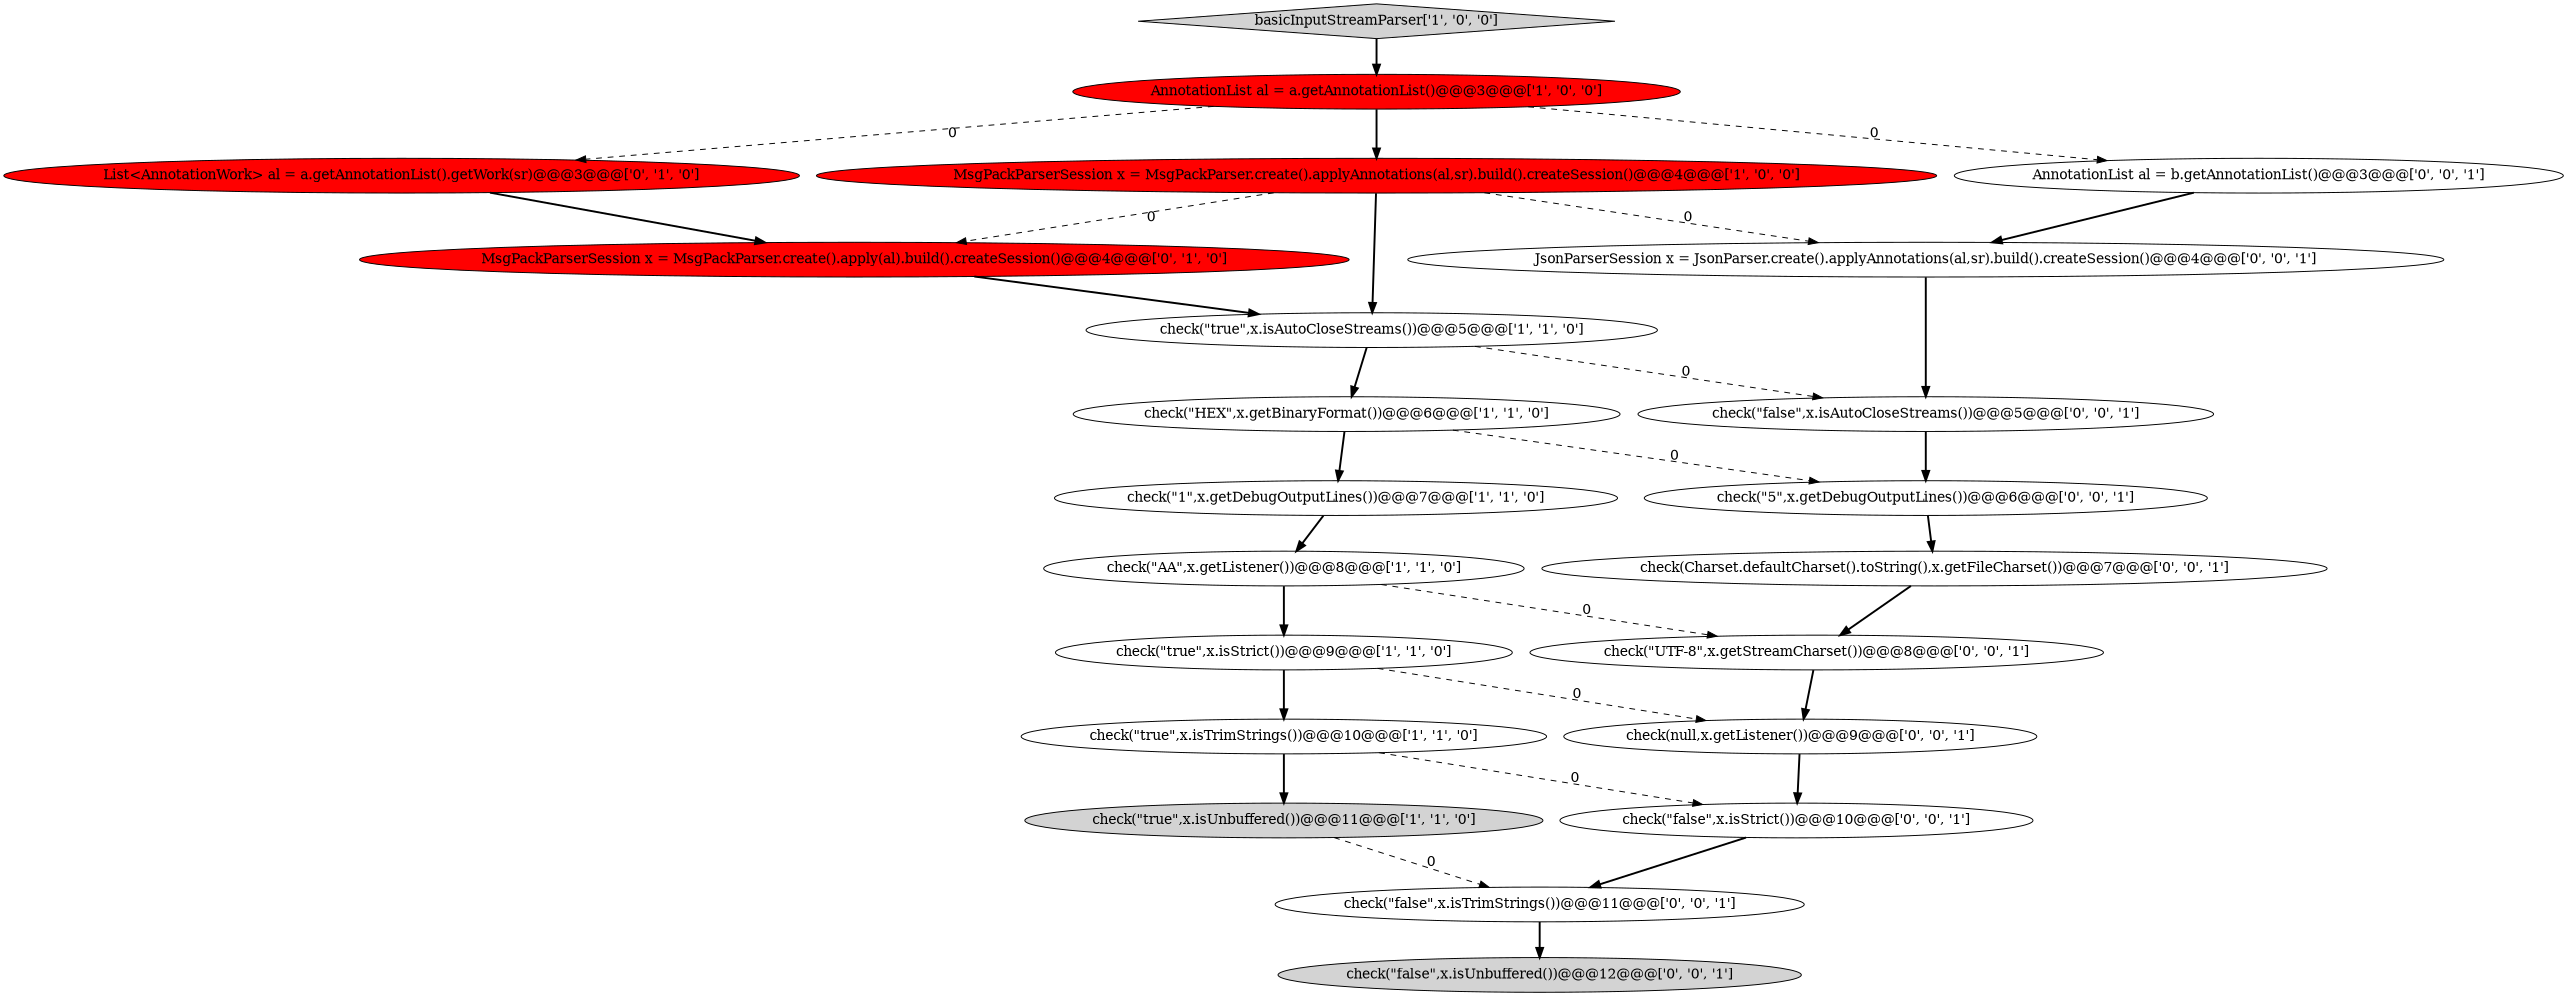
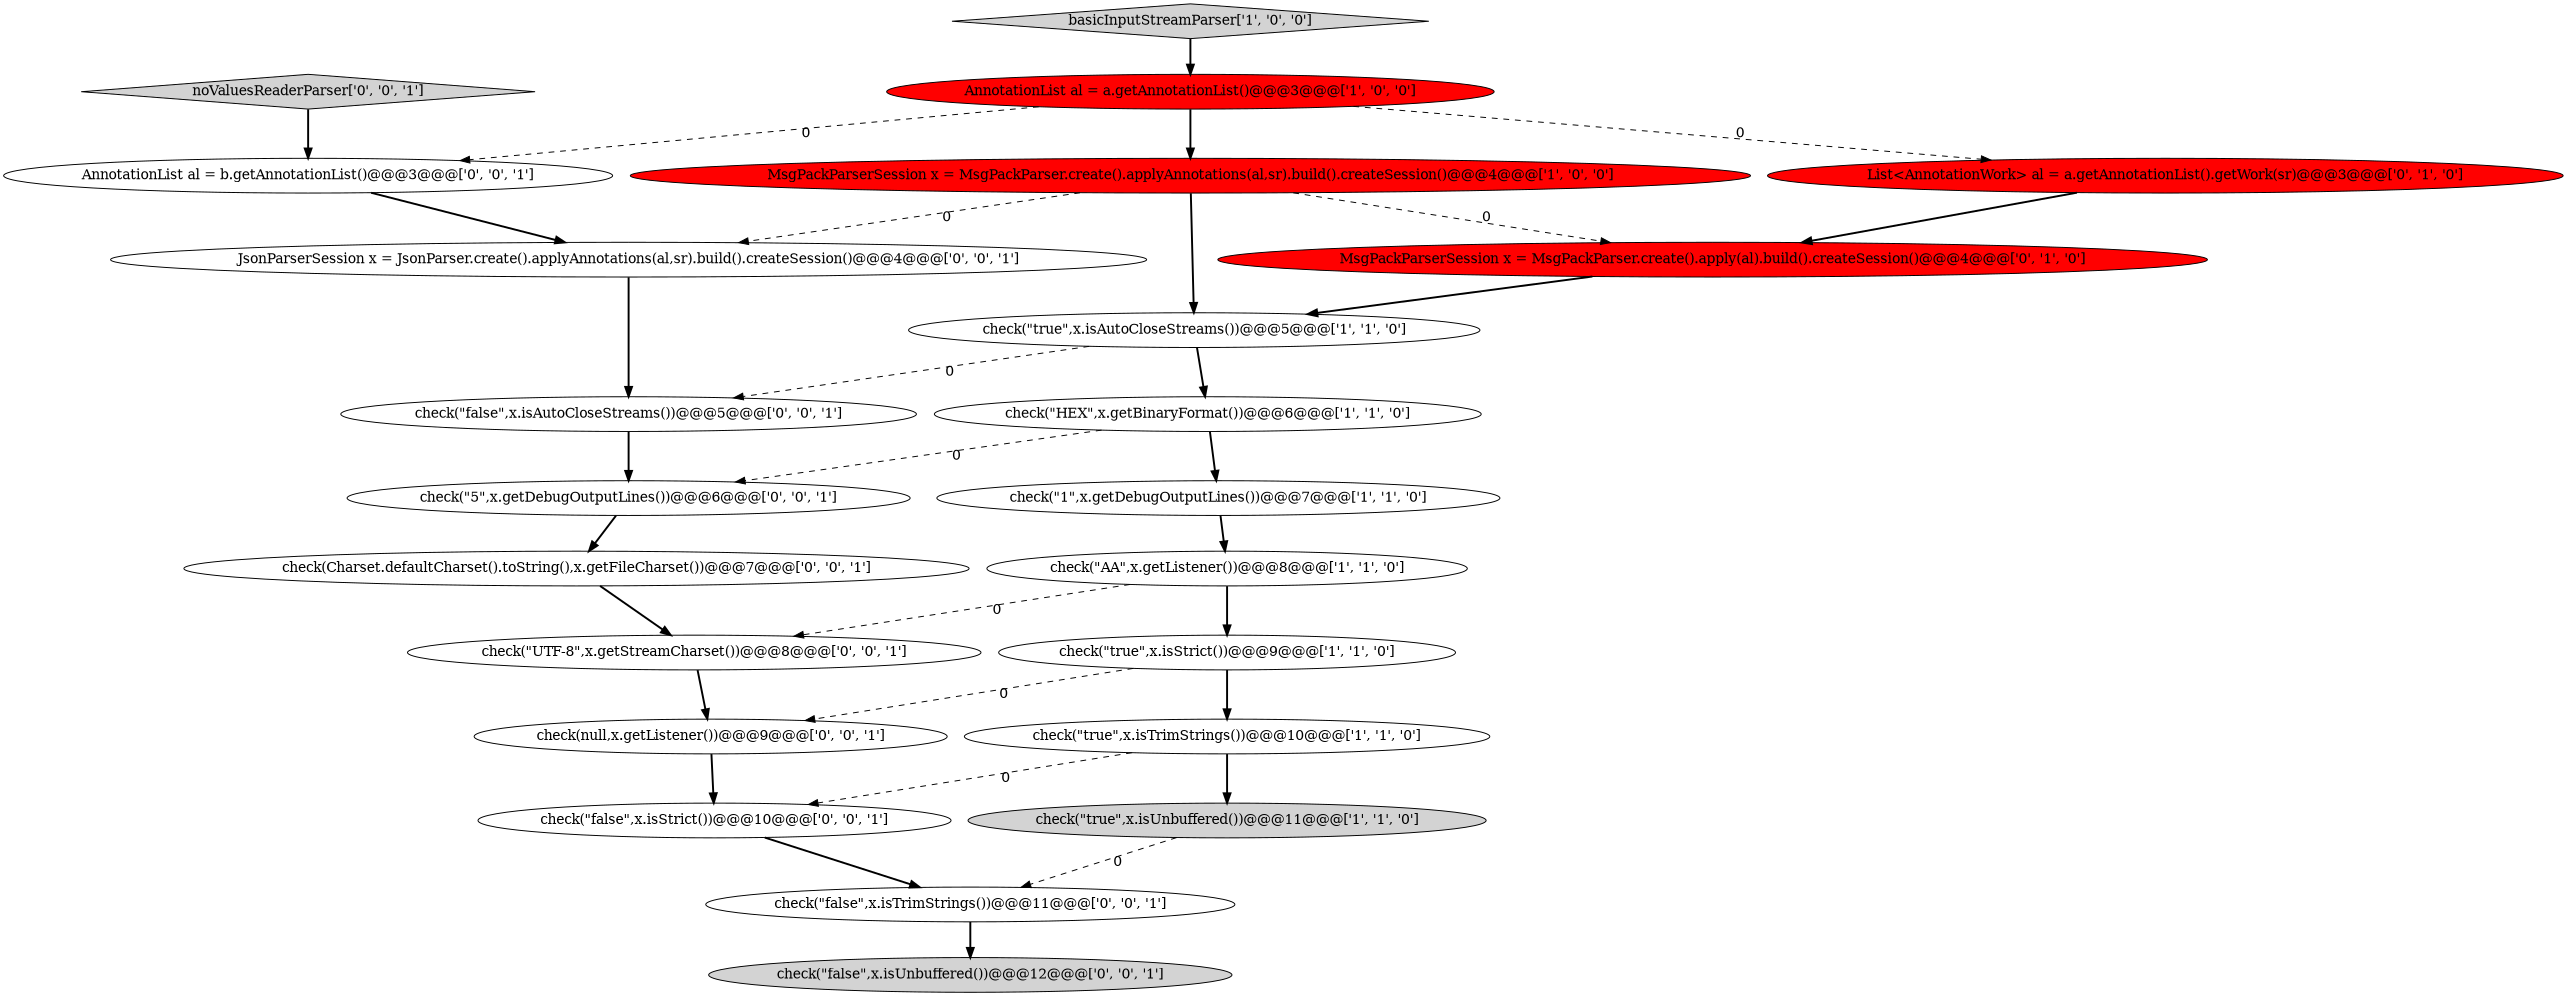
  digraph {
    node [fillcolor=white shape=ellipse style=filled]
    edge [style=bold]
    n1 [label="JsonParserSession x = JsonParser.create().applyAnnotations(al,sr).build().createSession()@@@4@@@['0', '0', '1']"]
    n2 [label="check(\"false\",x.isAutoCloseStreams())@@@5@@@['0', '0', '1']"]
    n3 [label="check(\"5\",x.getDebugOutputLines())@@@6@@@['0', '0', '1']"]
    n4 [label="check(\"1\",x.getDebugOutputLines())@@@7@@@['1', '1', '0']"]
    n5 [label="check(\"AA\",x.getListener())@@@8@@@['1', '1', '0']"]
    n6 [label="check(\"true\",x.isStrict())@@@9@@@['1', '1', '0']"]
    n7 [label="check(\"UTF-8\",x.getStreamCharset())@@@8@@@['0', '0', '1']"]
    n8 [fillcolor=red label="List<AnnotationWork> al = a.getAnnotationList().getWork(sr)@@@3@@@['0', '1', '0']"]
    n9 [fillcolor=red label="MsgPackParserSession x = MsgPackParser.create().apply(al).build().createSession()@@@4@@@['0', '1', '0']"]
    n10 [label="check(\"true\",x.isAutoCloseStreams())@@@5@@@['1', '1', '0']"]
    n11 [label="check(\"true\",x.isTrimStrings())@@@10@@@['1', '1', '0']"]
    n12 [label="check(null,x.getListener())@@@9@@@['0', '0', '1']"]
+   n13 [fillcolor=lightgray label="noValuesReaderParser['0', '0', '1']" shape=diamond]
    n14 [label="AnnotationList al = b.getAnnotationList()@@@3@@@['0', '0', '1']"]
    n15 [label="check(Charset.defaultCharset().toString(),x.getFileCharset())@@@7@@@['0', '0', '1']"]
    n16 [fillcolor=lightgray label="check(\"true\",x.isUnbuffered())@@@11@@@['1', '1', '0']"]
    n17 [label="check(\"false\",x.isStrict())@@@10@@@['0', '0', '1']"]
    n18 [label="check(\"false\",x.isTrimStrings())@@@11@@@['0', '0', '1']"]
    n19 [fillcolor=lightgray label="check(\"false\",x.isUnbuffered())@@@12@@@['0', '0', '1']"]
    n20 [fillcolor=red label="AnnotationList al = a.getAnnotationList()@@@3@@@['1', '0', '0']"]
    n21 [fillcolor=red label="MsgPackParserSession x = MsgPackParser.create().applyAnnotations(al,sr).build().createSession()@@@4@@@['1', '0', '0']"]
    n22 [label="check(\"HEX\",x.getBinaryFormat())@@@6@@@['1', '1', '0']"]
    n23 [fillcolor=lightgray label="basicInputStreamParser['1', '0', '0']" shape=diamond]
    n1 -> n2
    n2 -> n3
    n3 -> n15
    n4 -> n5
    n5 -> n6
    n5 -> n7 [label=0 style=dashed]
    n6 -> n11
    n6 -> n12 [label=0 style=dashed]
    n7 -> n12
    n8 -> n9
    n9 -> n10
    n10 -> n2 [label=0 style=dashed]
    n10 -> n22
    n11 -> n16
    n11 -> n17 [label=0 style=dashed]
    n12 -> n17
+   n13 -> n14
    n14 -> n1
    n15 -> n7
    n16 -> n18 [label=0 style=dashed]
    n17 -> n18
    n18 -> n19
    n20 -> n8 [label=0 style=dashed]
    n20 -> n14 [label=0 style=dashed]
    n20 -> n21
    n21 -> n1 [label=0 style=dashed]
    n21 -> n9 [label=0 style=dashed]
    n21 -> n10
    n22 -> n3 [label=0 style=dashed]
    n22 -> n4
    n23 -> n20
  }
